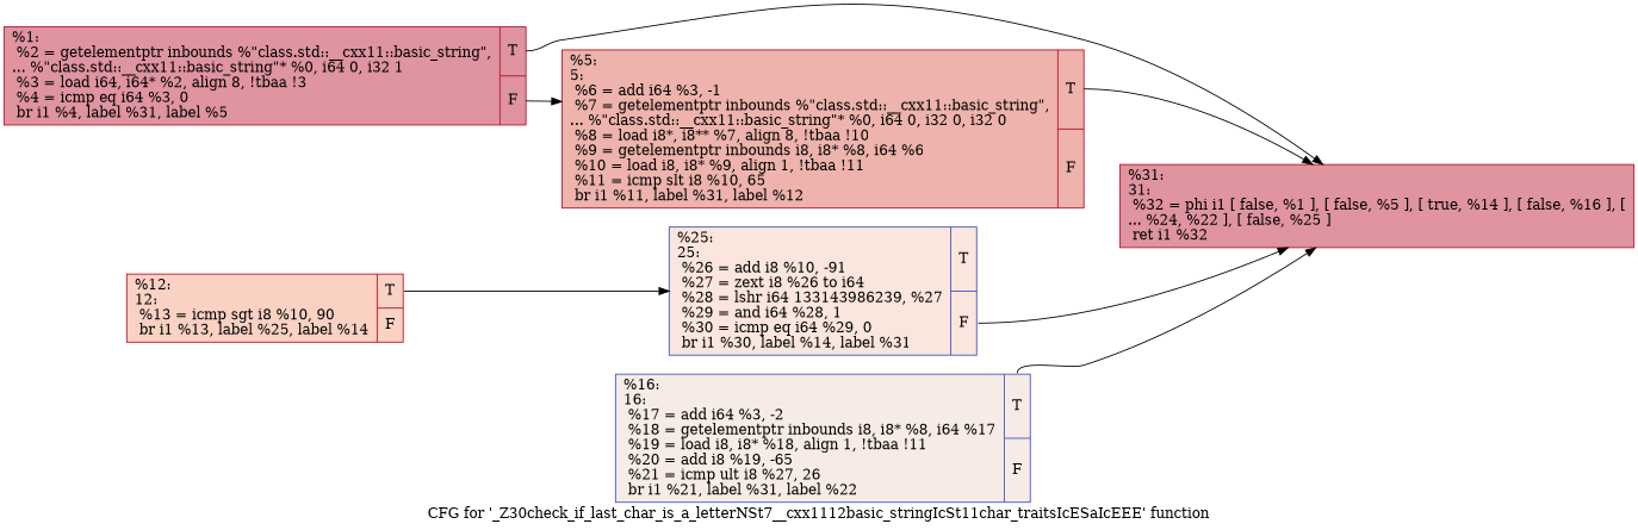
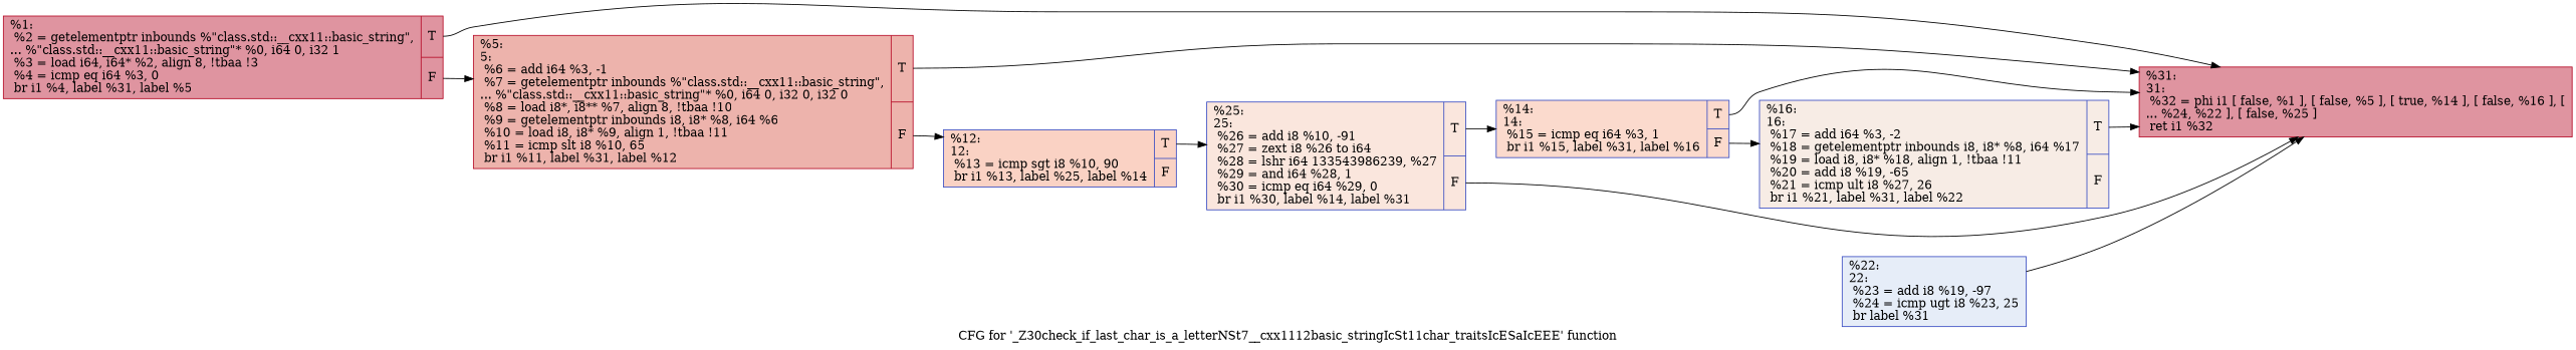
  digraph {
    label="CFG for '_Z30check_if_last_char_is_a_letterNSt7__cxx1112basic_stringIcSt11char_traitsIcESaIcEEE' function"
    rankdir=LR
    node [color="#3d50c3ff" fillcolor="#b70d2870" shape=record style=filled]
    edge [tailport=s0]
    n1 [color="#b70d28ff" label="{%1:\l  %2 = getelementptr inbounds %\"class.std::__cxx11::basic_string\",\l... %\"class.std::__cxx11::basic_string\"* %0, i64 0, i32 1\l  %3 = load i64, i64* %2, align 8, !tbaa !3\l  %4 = icmp eq i64 %3, 0\l  br i1 %4, label %31, label %5\l|{<s0>T|<s1>F}}"]
    n2 [color="#b70d28ff" label="{%31:\l31:                                               \l  %32 = phi i1 [ false, %1 ], [ false, %5 ], [ true, %14 ], [ false, %16 ], [\l... %24, %22 ], [ false, %25 ]\l  ret i1 %32\l}"]
    n3 [color="#b70d28ff" fillcolor="#d6524470" label="{%5:\l5:                                                \l  %6 = add i64 %3, -1\l  %7 = getelementptr inbounds %\"class.std::__cxx11::basic_string\",\l... %\"class.std::__cxx11::basic_string\"* %0, i64 0, i32 0, i32 0\l  %8 = load i8*, i8** %7, align 8, !tbaa !10\l  %9 = getelementptr inbounds i8, i8* %8, i64 %6\l  %10 = load i8, i8* %9, align 1, !tbaa !11\l  %11 = icmp slt i8 %10, 65\l  br i1 %11, label %31, label %12\l|{<s0>T|<s1>F}}"]
-   n4 [color="#b70d28ff" fillcolor="#f4987a70" label="{%12:\l12:                                               \l  %13 = icmp sgt i8 %10, 90\l  br i1 %13, label %25, label %14\l|{<s0>T|<s1>F}}"]
-   n5 [fillcolor="#f3c7b170" label="{%25:\l25:                                               \l  %26 = add i8 %10, -91\l  %27 = zext i8 %26 to i64\l  %28 = lshr i64 133143986239, %27\l  %29 = and i64 %28, 1\l  %30 = icmp eq i64 %29, 0\l  br i1 %30, label %14, label %31\l|{<s0>T|<s1>F}}"]
+   n4 [fillcolor="#f4987a70" label="{%12:\l12:                                               \l  %13 = icmp sgt i8 %10, 90\l  br i1 %13, label %25, label %14\l|{<s0>T|<s1>F}}"]
+   n5 [fillcolor="#f3c7b170" label="{%25:\l25:                                               \l  %26 = add i8 %10, -91\l  %27 = zext i8 %26 to i64\l  %28 = lshr i64 133543986239, %27\l  %29 = and i64 %28, 1\l  %30 = icmp eq i64 %29, 0\l  br i1 %30, label %14, label %31\l|{<s0>T|<s1>F}}"]
+   n6 [fillcolor="#f7ac8e70" label="{%14:\l14:                                               \l  %15 = icmp eq i64 %3, 1\l  br i1 %15, label %31, label %16\l|{<s0>T|<s1>F}}"]
    n7 [fillcolor="#ecd3c570" label="{%16:\l16:                                               \l  %17 = add i64 %3, -2\l  %18 = getelementptr inbounds i8, i8* %8, i64 %17\l  %19 = load i8, i8* %18, align 1, !tbaa !11\l  %20 = add i8 %19, -65\l  %21 = icmp ult i8 %27, 26\l  br i1 %21, label %31, label %22\l|{<s0>T|<s1>F}}"]
+   n8 [fillcolor="#c7d7f070" label="{%22:\l22:                                               \l  %23 = add i8 %19, -97\l  %24 = icmp ugt i8 %23, 25\l  br label %31\l}"]
    n1 -> n2
    n1 -> n3 [tailport=s1]
    n3 -> n2
+   n3 -> n4 [tailport=s1]
    n4 -> n5
    n5 -> n2 [tailport=s1]
+   n5 -> n6
+   n6 -> n2
+   n6 -> n7 [tailport=s1]
    n7 -> n2
+   n8 -> n2
  }
